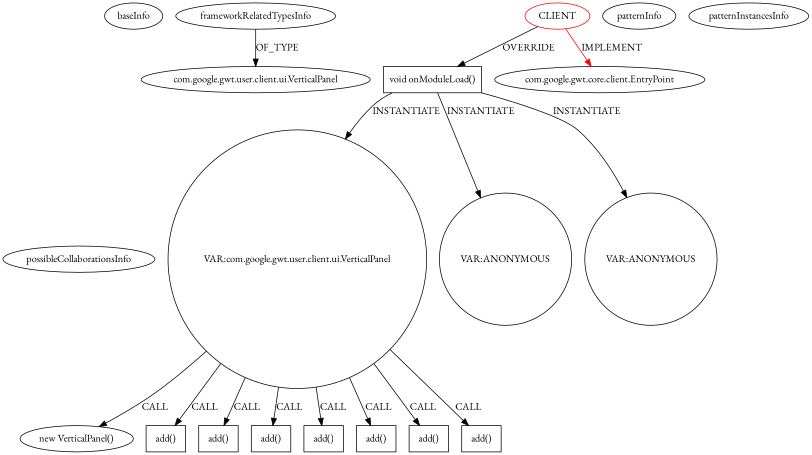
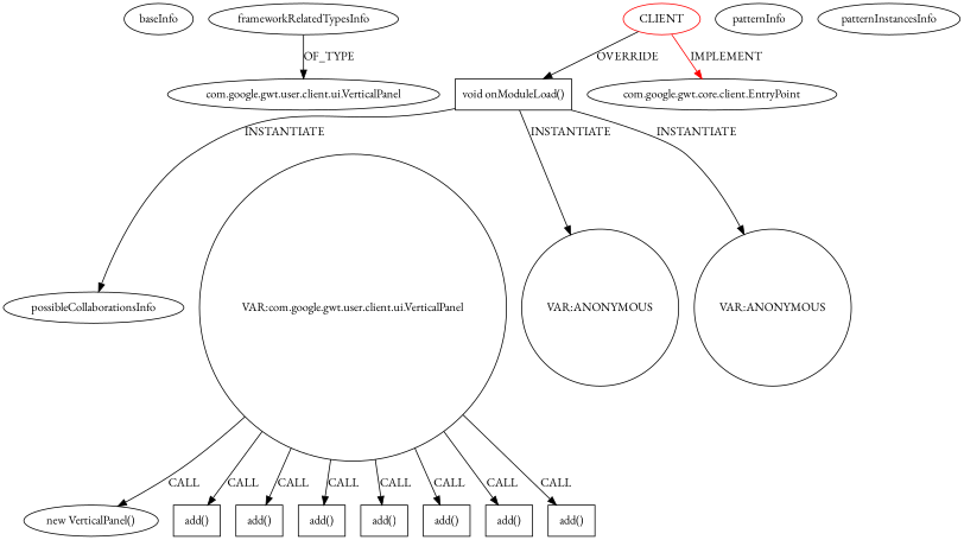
  digraph {
    fontname="EB Garamond"
    node [fontname="EB Garamond" isFrameworkType=false vertexType=INSIDE_CALL]
    edge [fontname="EB Garamond"]
    baseInfo [category=pattern graphId=310 isAnonymous=false possibleRelation=false isFrameworkType="" vertexType=""]
    frameworkRelatedTypesInfo [0="com.google.gwt.core.client.EntryPoint" isFrameworkType="" vertexType=""]
    n3 [label="com.google.gwt.user.client.ui.VerticalPanel" vertexType=FRAMEWORK_CLASS_TYPE]
    possibleCollaborationsInfo [isFrameworkType="" vertexType=""]
    patternInfo [frequency=2.0 patternRootClient=0 isFrameworkType="" vertexType=""]
    patternInstancesInfo [0="ashtonthomas-gwt-fast-touch-press~/ashtonthomas-gwt-fast-touch-press/gwt-fast-touch-press-master/src/io/ashton/fastpress/client/Gwt_fast_press.java~Gwt_fast_press~744" 1="nakaken0629-mezamashimailgwt~/nakaken0629-mezamashimailgwt/mezamashimailgwt-master/mezamashimailgwt/src/com/appspot/mezamashimailgwt/client/Mezamashimailgwt.java~Mezamashimailgwt~4116" isFrameworkType="" vertexType=""]
    n7 [label="new VerticalPanel()" vertexType=CONSTRUCTOR_CALL]
    n8 [label="VAR:com.google.gwt.user.client.ui.VerticalPanel" shape=circle vertexType=VARIABLE_EXPRESION]
    n9 [label="add()" shape=box]
    n10 [label="add()" shape=box]
    n11 [label="add()" shape=box]
    n12 [label="add()" shape=box]
    n13 [label="add()" shape=box]
    n14 [label="add()" shape=box]
    n15 [label="add()" shape=box]
    n16 [label="void onModuleLoad()" shape=box vertexType=OVERRIDING_METHOD_DECLARATION]
    n17 [label="VAR:ANONYMOUS" shape=circle vertexType=VARIABLE_EXPRESION]
    n18 [label="VAR:ANONYMOUS" shape=circle vertexType=VARIABLE_EXPRESION]
    n19 [color=red label=CLIENT vertexType=ROOT_CLIENT_CLASS_DECLARATION]
    n20 [label="com.google.gwt.core.client.EntryPoint" vertexType=FRAMEWORK_INTERFACE_TYPE]
    frameworkRelatedTypesInfo -> n3 [label=OF_TYPE]
    n8 -> n7 [label=CALL]
    n8 -> n9 [label=CALL]
    n8 -> n10 [label=CALL]
    n8 -> n11 [label=CALL]
    n8 -> n12 [label=CALL]
    n8 -> n13 [label=CALL]
    n8 -> n14 [label=CALL]
    n8 -> n15 [label=CALL]
-   n16 -> n8 [label=INSTANTIATE]
+   n16 -> possibleCollaborationsInfo [label=INSTANTIATE]
    n16 -> n17 [label=INSTANTIATE]
    n16 -> n18 [label=INSTANTIATE]
    n19 -> n16 [label=OVERRIDE]
    n19 -> n20 [color=red label=IMPLEMENT]
  }
